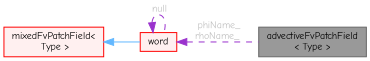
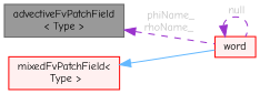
  digraph {
    fontname="Comic Neue"
    rankdir=LR
    node [color=red fillcolor="#FFF0F0" fontname="Comic Neue" fontsize=10 shape=box style=filled]
    edge [color=darkorchid3 dir=back fontname="Comic Neue" fontsize=10 labelfontname=Helvetica labelfontsize=10 style=dashed fontcolor=grey]
    n1 [color=gray40 fillcolor=grey60 fontcolor=black height=0.2 label="advectiveFvPatchField\l\< Type \>" width=0.4]
    n2 [height=0.2 label="mixedFvPatchField\<\l Type \>" width=0.4]
    n3 [height=0.2 label=word width=0.4]
    n2 -> n3 [color=steelblue1 style=solid fontcolor=""]
-   n3 -> n1 [label=" phiName_\nrhoName_"]
+   n1 -> n3 [label=" phiName_\nrhoName_"]
    n3 -> n3 [label=" null"]
  }
